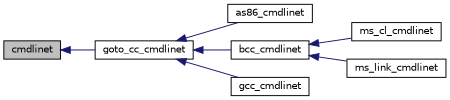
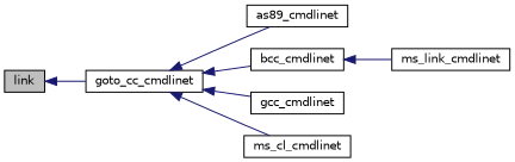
  digraph {
    rankdir=LR
    node [color=black fontname=Helvetica fontsize=10 shape=record]
    edge [color=midnightblue dir=back fontname=Helvetica fontsize=10 labelfontname=Helvetica labelfontsize=10 style=solid]
-   n1 [fillcolor=grey75 fontcolor=black height=0.2 label=cmdlinet style=filled width=0.4]
+   n1 [fillcolor=grey75 fontcolor=black height=0.2 label=link style=filled width=0.4]
    n2 [height=0.2 label=goto_cc_cmdlinet width=0.4]
-   n3 [height=0.2 label=as86_cmdlinet width=0.4]
+   n3 [height=0.2 label=as89_cmdlinet width=0.4]
    n4 [height=0.2 label=bcc_cmdlinet width=0.4]
    n5 [height=0.2 label=gcc_cmdlinet width=0.4]
    n6 [height=0.2 label=ms_cl_cmdlinet width=0.4]
    n7 [height=0.2 label=ms_link_cmdlinet width=0.4]
    n1 -> n2
    n2 -> n3
    n2 -> n4
    n2 -> n5
-   n4 -> n6
+   n2 -> n6
    n4 -> n7
  }
